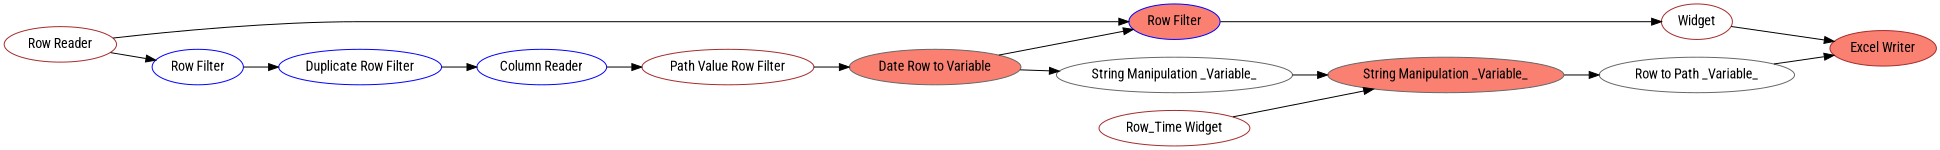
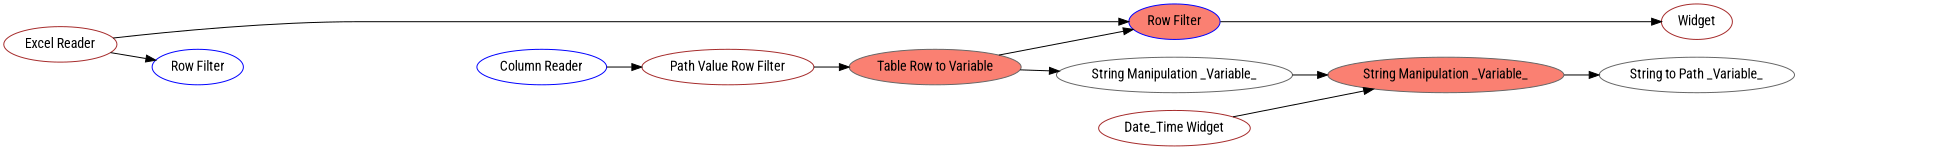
  digraph {
    fontname="Roboto Condensed"
    rankdir=LR
    node [color=brown fillcolor=white fontname="Roboto Condensed" style=filled]
    edge [fontname="Roboto Condensed"]
-   n1 [label="Row Reader"]
+   n1 [label="Excel Reader"]
    n2 [color=blue label="Row Filter"]
    n3 [color=blue fillcolor=salmon label="Row Filter"]
-   n4 [color=blue label="Duplicate Row Filter"]
    n5 [label=Widget]
    n6 [color=blue label="Column Reader"]
    n7 [label="Path Value Row Filter"]
-   n8 [color=gray40 fillcolor=salmon label="Date Row to Variable"]
+   n8 [color=gray40 fillcolor=salmon label="Table Row to Variable"]
    n9 [color=gray40 label="String Manipulation _Variable_"]
    n10 [color=gray40 fillcolor=salmon label="String Manipulation _Variable_"]
-   n11 [fillcolor=salmon label="Excel Writer"]
-   n12 [color=gray40 label="Row to Path _Variable_"]
-   n13 [label="Row_Time Widget"]
+   n12 [color=gray40 label="String to Path _Variable_"]
+   n13 [label="Date_Time Widget"]
    n1 -> n2
    n1 -> n3
-   n2 -> n4
    n3 -> n5
-   n4 -> n6
-   n5 -> n11
    n6 -> n7
    n7 -> n8
    n8 -> n3
    n8 -> n9
    n9 -> n10
    n10 -> n12
-   n12 -> n11
    n13 -> n10
  }
